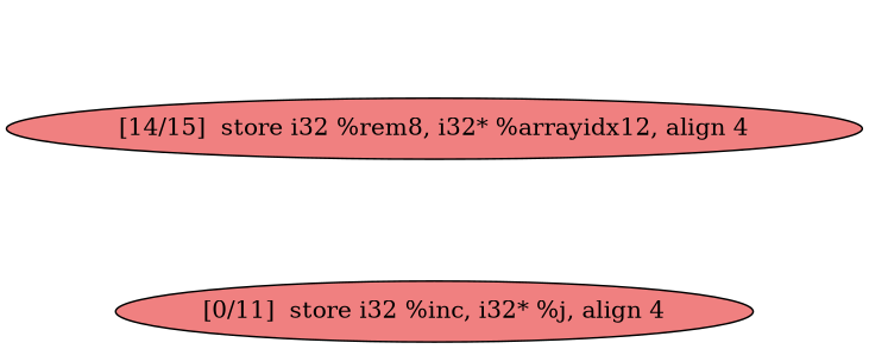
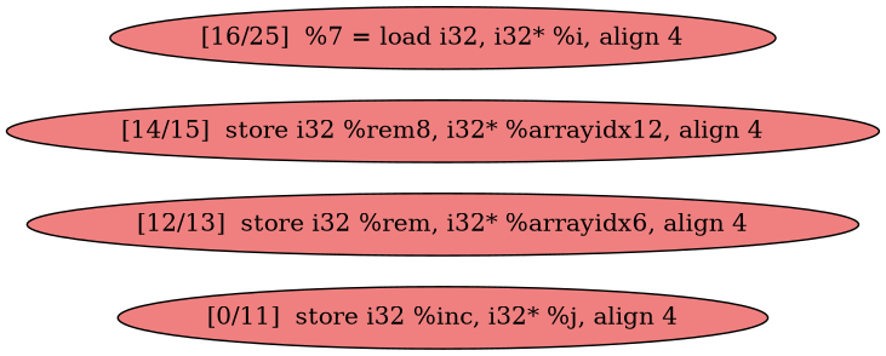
  digraph {
    rankdir=LR
    node [fillcolor=lightcoral shape=ellipse style=filled]
    n1 [label="[0/11]  store i32 %inc, i32* %j, align 4"]
+   n2 [label="[12/13]  store i32 %rem, i32* %arrayidx6, align 4"]
    n3 [label="[14/15]  store i32 %rem8, i32* %arrayidx12, align 4"]
+   n4 [label="[16/25]  %7 = load i32, i32* %i, align 4"]
  }
